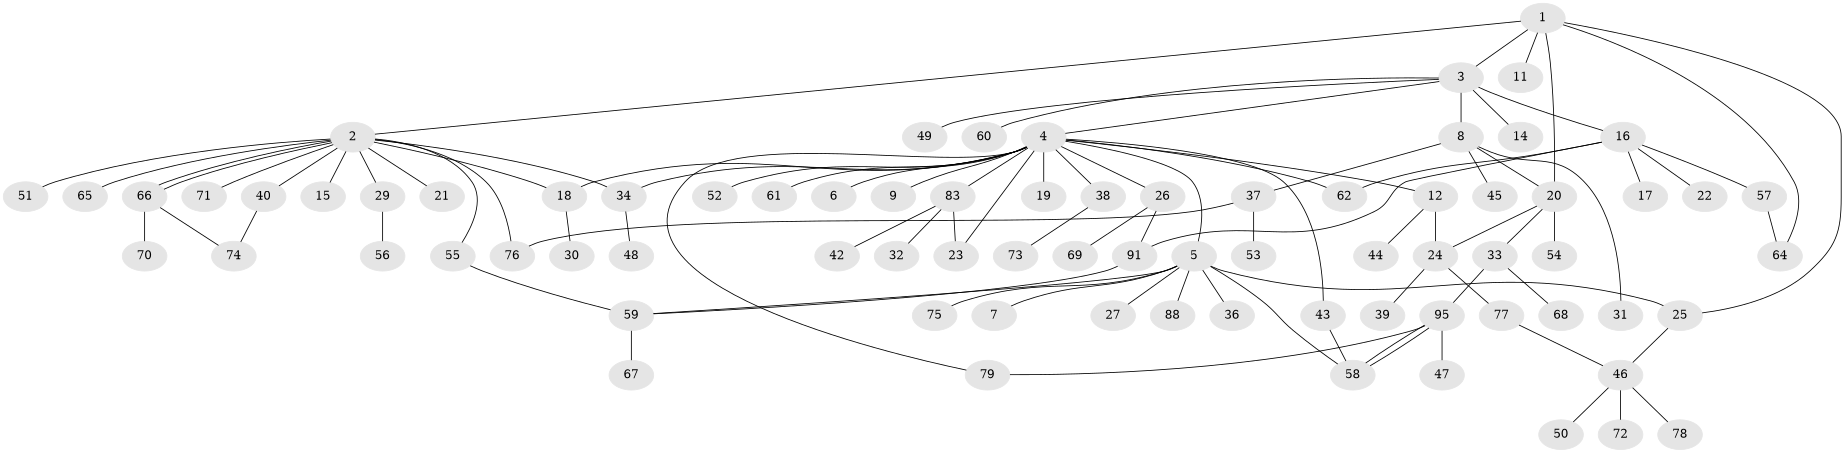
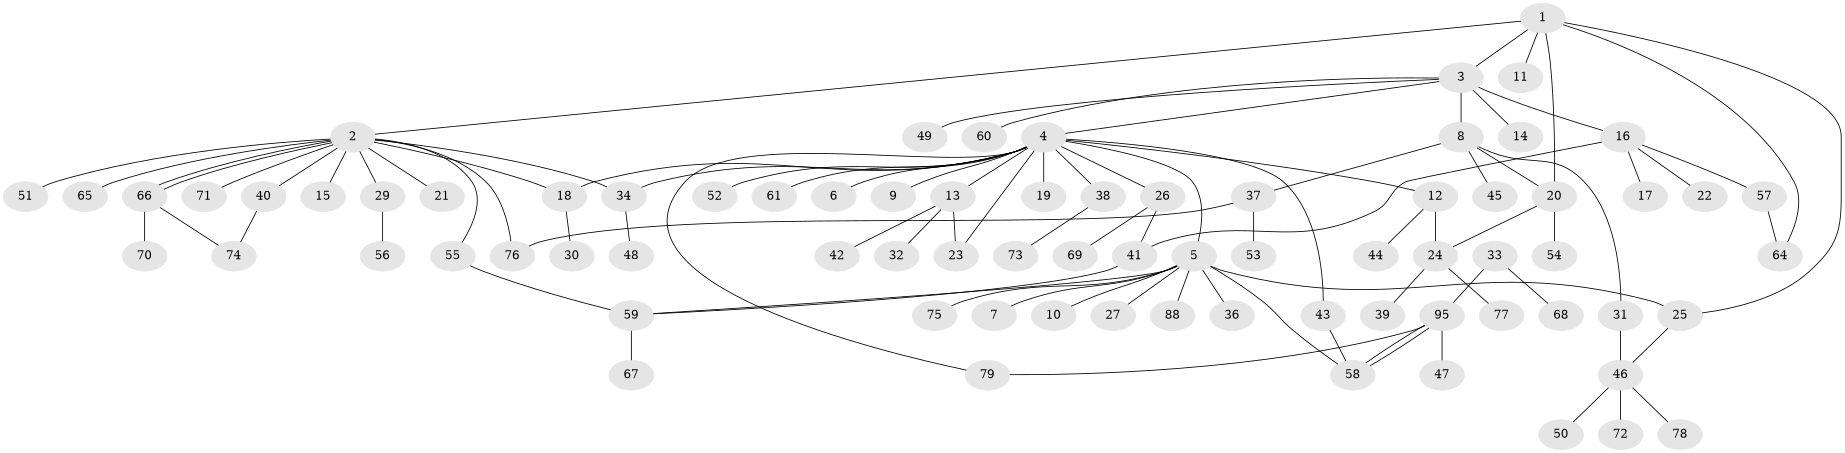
  graph {
    node [color=gray90 style=filled]
    1
    2
    3
    11
    20
    25
    64
    15
    18
    21
    29
    34
    40
    51
    55
    65
    66
    71
    76
    4
    8
    14
    16
    49
    60
    24
    33
    54
    46
    30
    56
    48
    74
    59
    70
    5
    6
    9
    12
-   13 [label=83]
+   13
    19
    23
    26
    38
    43
    52
    61
-   62
    79
    31
    37
    45
    17
    22
-   41 [label=91]
+   41
    57
    7
+   10
    27
    n60 [label=88]
    36
    58
    75
    44
    32
    42
    69
    73
    67
    53
    39
    77
    n73 [label=95]
    68
    50
    72
    78
    47
    1 -- 2
    1 -- 3
    1 -- 11
    1 -- 20
    1 -- 25
    1 -- 64
    2 -- 15
    2 -- 18
    2 -- 21
    2 -- 29
    2 -- 34
    2 -- 40
    2 -- 51
    2 -- 55
    2 -- 65
    2 -- 66
    2 -- 66
    2 -- 71
    2 -- 76
    3 -- 4
    3 -- 8
    3 -- 14
    3 -- 16
    3 -- 49
    3 -- 60
    20 -- 24
-   20 -- 33
    20 -- 54
    25 -- 46
    18 -- 30
    29 -- 56
    34 -- 48
    40 -- 74
    55 -- 59
    66 -- 74
    66 -- 70
    4 -- 18
    4 -- 34
    4 -- 5
    4 -- 6
    4 -- 9
    4 -- 12
    4 -- 13
    4 -- 19
    4 -- 23
    4 -- 26
    4 -- 38
    4 -- 43
    4 -- 52
    4 -- 61
-   4 -- 62
    4 -- 79
    8 -- 20
    8 -- 31
    8 -- 37
    8 -- 45
-   16 -- 62
    16 -- 17
    16 -- 22
    16 -- 41
    16 -- 57
    24 -- 39
    24 -- 77
    33 -- n73
    33 -- 68
    46 -- 50
    46 -- 72
    46 -- 78
    59 -- 67
    5 -- 25
    5 -- 59
    5 -- 7
+   5 -- 10
    5 -- 27
    5 -- n60
    5 -- 36
    5 -- 58
    5 -- 75
    12 -- 24
    12 -- 44
    13 -- 23
    13 -- 32
    13 -- 42
    26 -- 41
    26 -- 69
    38 -- 73
    43 -- 58
-   77 -- 46
+   31 -- 46
    37 -- 76
    37 -- 53
    41 -- 59
    57 -- 64
    n73 -- 79
    n73 -- 58
    n73 -- 58
    n73 -- 47
  }
